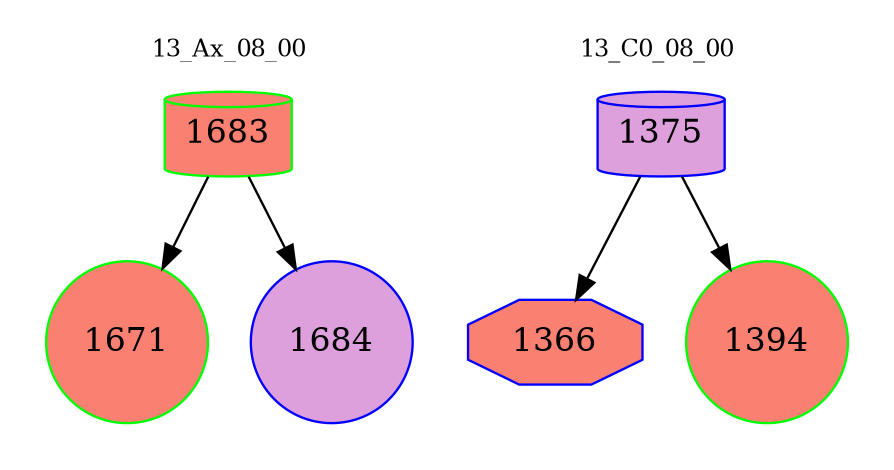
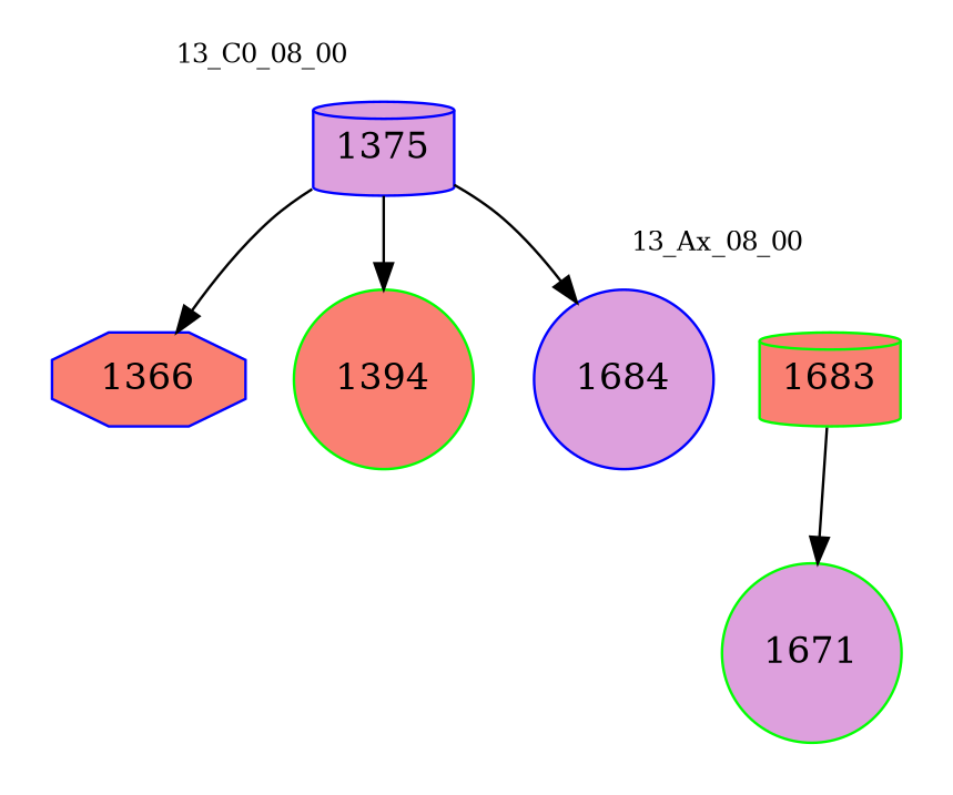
  digraph {
    node [color=green fillcolor=salmon shape=circle style=filled]
    edge [color=black]
    n1 [label=1683 shape=cylinder]
-   n2 [label=1671]
+   n2 [fillcolor=plum label=1671]
    n3 [color=blue fillcolor=plum label=1684]
    n4 [color=blue fillcolor=plum label=1375 shape=cylinder]
    n5 [color=blue label=1366 shape=octagon]
    n6 [label=1394]
    subgraph cluster_1 {
      color=white
      fontsize=10
      label="13_Ax_08_00"
      n1
      n2
      n3
    }
    subgraph cluster_2 {
      color=white
      fontsize=10
      label="13_C0_08_00"
      n4
      n5
      n6
    }
    n1 -> n2
-   n1 -> n3
+   n4 -> n3
    n4 -> n5
    n4 -> n6
  }
